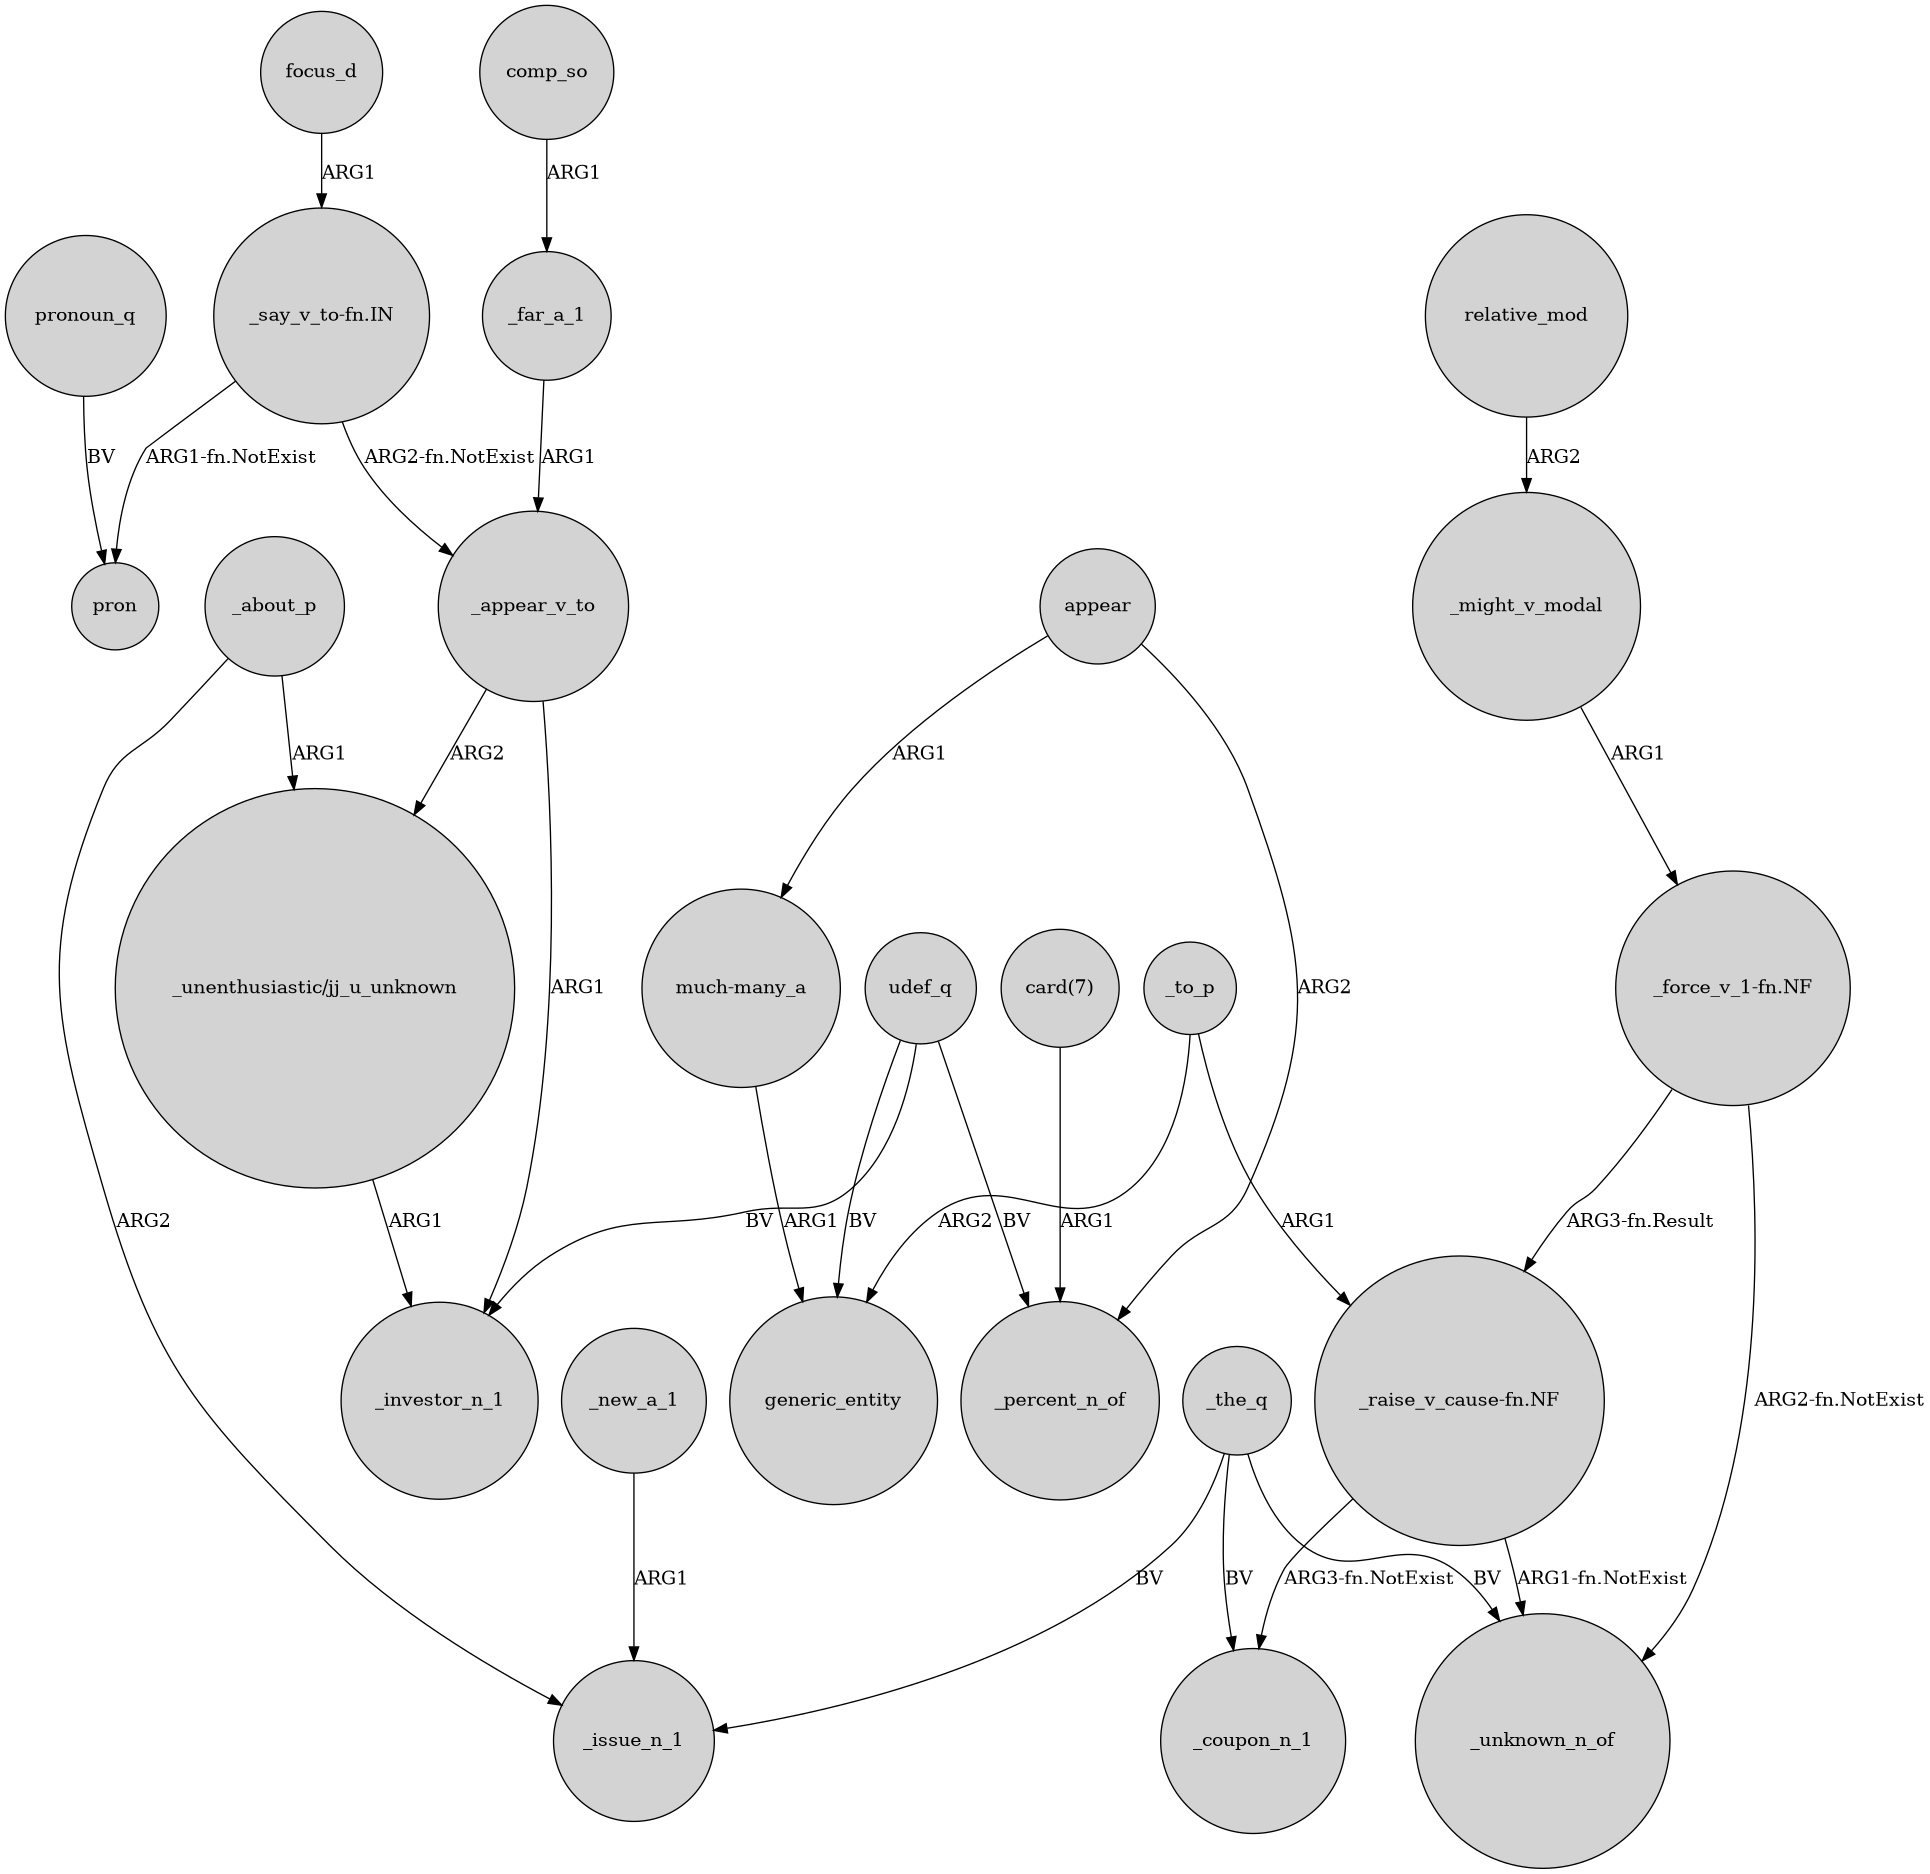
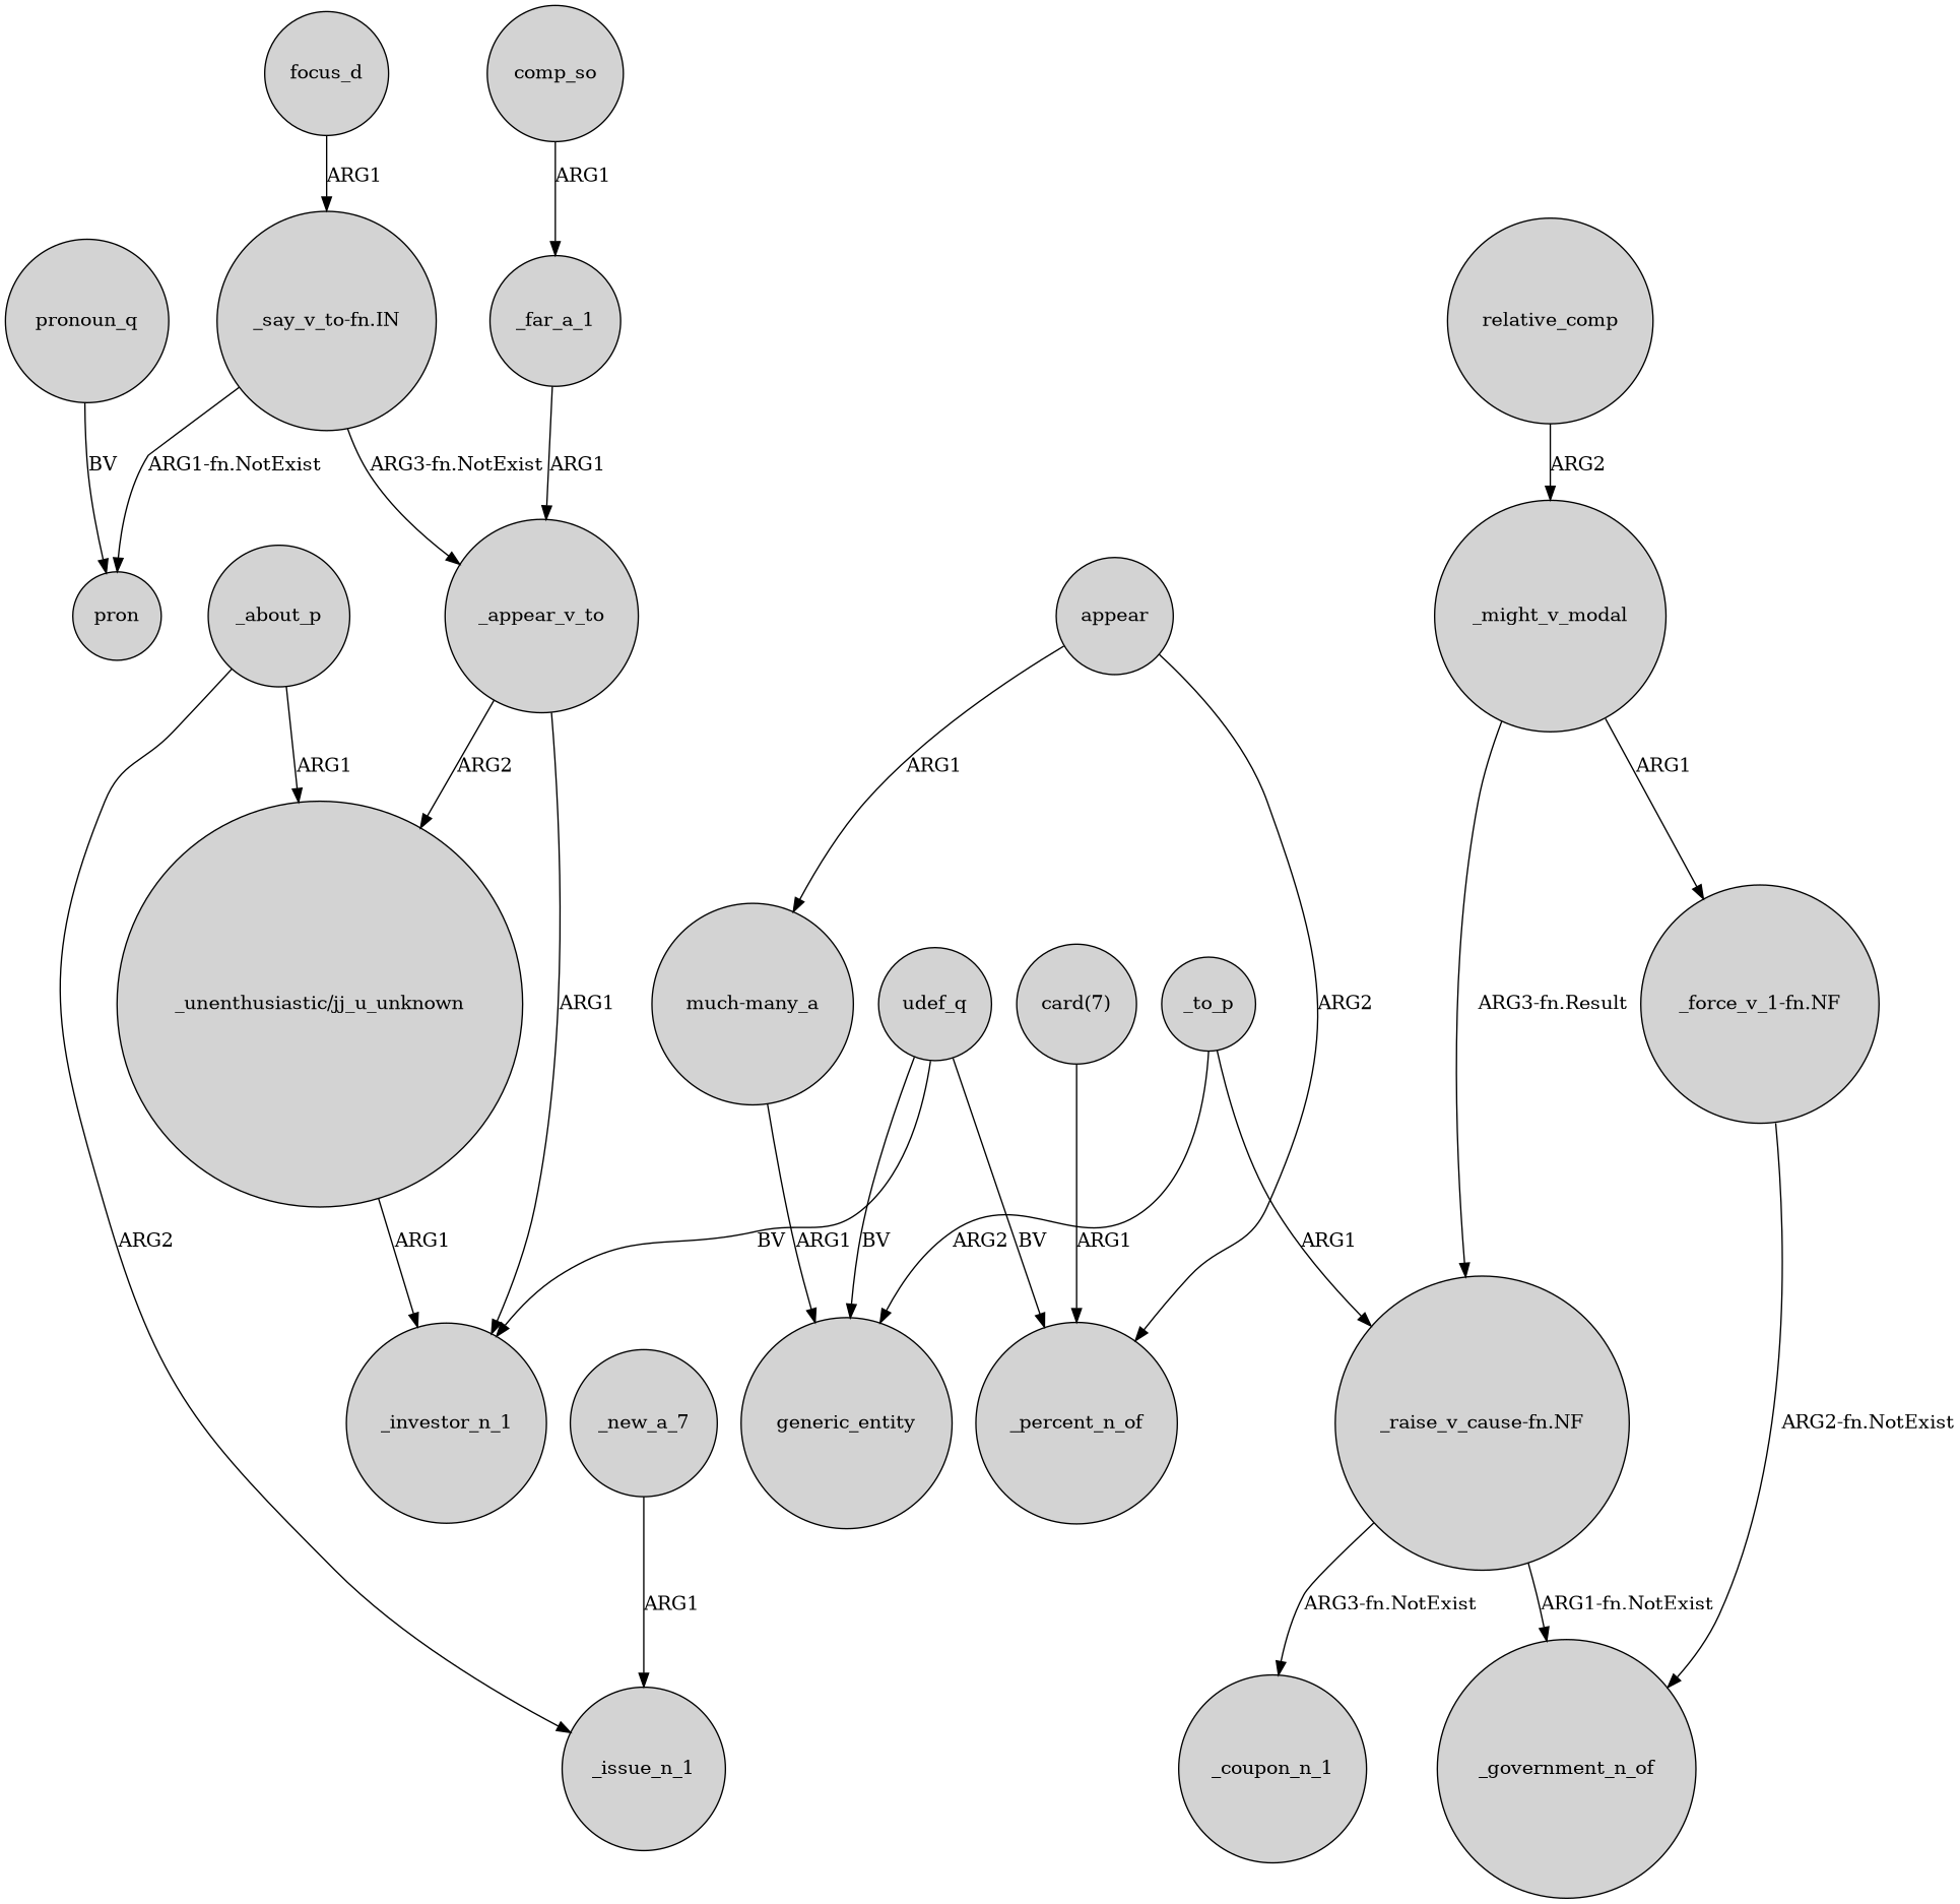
  digraph {
    node [shape=circle style=filled]
    _appear_v_to
    _investor_n_1
    "_unenthusiastic/jj_u_unknown"
-   _the_q
    _coupon_n_1
    _issue_n_1
-   _government_n_of [label=_unknown_n_of]
+   _government_n_of
    _about_p
    udef_q
    generic_entity
    _percent_n_of
    "much-many_a"
    n13 [label=appear]
    "card(7)"
    "_say_v_to-fn.IN"
    pron
    _far_a_1
    _to_p
    "_raise_v_cause-fn.NF"
    comp_so
    pronoun_q
    "_force_v_1-fn.NF"
-   relative_mod
+   relative_mod [label=relative_comp]
    _might_v_modal
-   _new_a_1
+   _new_a_1 [label=_new_a_7]
    focus_d
    _appear_v_to -> _investor_n_1 [label=ARG1]
    _appear_v_to -> "_unenthusiastic/jj_u_unknown" [label=ARG2]
    "_unenthusiastic/jj_u_unknown" -> _investor_n_1 [label=ARG1]
-   _the_q -> _coupon_n_1 [label=BV]
-   _the_q -> _issue_n_1 [label=BV]
-   _the_q -> _government_n_of [label=BV]
    _about_p -> "_unenthusiastic/jj_u_unknown" [label=ARG1]
    _about_p -> _issue_n_1 [label=ARG2]
    udef_q -> _investor_n_1 [label=BV]
    udef_q -> generic_entity [label=BV]
    udef_q -> _percent_n_of [label=BV]
    "much-many_a" -> generic_entity [label=ARG1]
    n13 -> _percent_n_of [label=ARG2]
    n13 -> "much-many_a" [label=ARG1]
    "card(7)" -> _percent_n_of [label=ARG1]
-   "_say_v_to-fn.IN" -> _appear_v_to [label="ARG2-fn.NotExist"]
+   "_say_v_to-fn.IN" -> _appear_v_to [label="ARG3-fn.NotExist"]
    "_say_v_to-fn.IN" -> pron [label="ARG1-fn.NotExist"]
    _far_a_1 -> _appear_v_to [label=ARG1]
    _to_p -> generic_entity [label=ARG2]
    _to_p -> "_raise_v_cause-fn.NF" [label=ARG1]
    "_raise_v_cause-fn.NF" -> _coupon_n_1 [label="ARG3-fn.NotExist"]
    "_raise_v_cause-fn.NF" -> _government_n_of [label="ARG1-fn.NotExist"]
    comp_so -> _far_a_1 [label=ARG1]
    pronoun_q -> pron [label=BV]
    "_force_v_1-fn.NF" -> _government_n_of [label="ARG2-fn.NotExist"]
-   "_force_v_1-fn.NF" -> "_raise_v_cause-fn.NF" [label="ARG3-fn.Result"]
+   _might_v_modal -> "_raise_v_cause-fn.NF" [label="ARG3-fn.Result"]
    relative_mod -> _might_v_modal [label=ARG2]
    _might_v_modal -> "_force_v_1-fn.NF" [label=ARG1]
    _new_a_1 -> _issue_n_1 [label=ARG1]
    focus_d -> "_say_v_to-fn.IN" [label=ARG1]
  }
